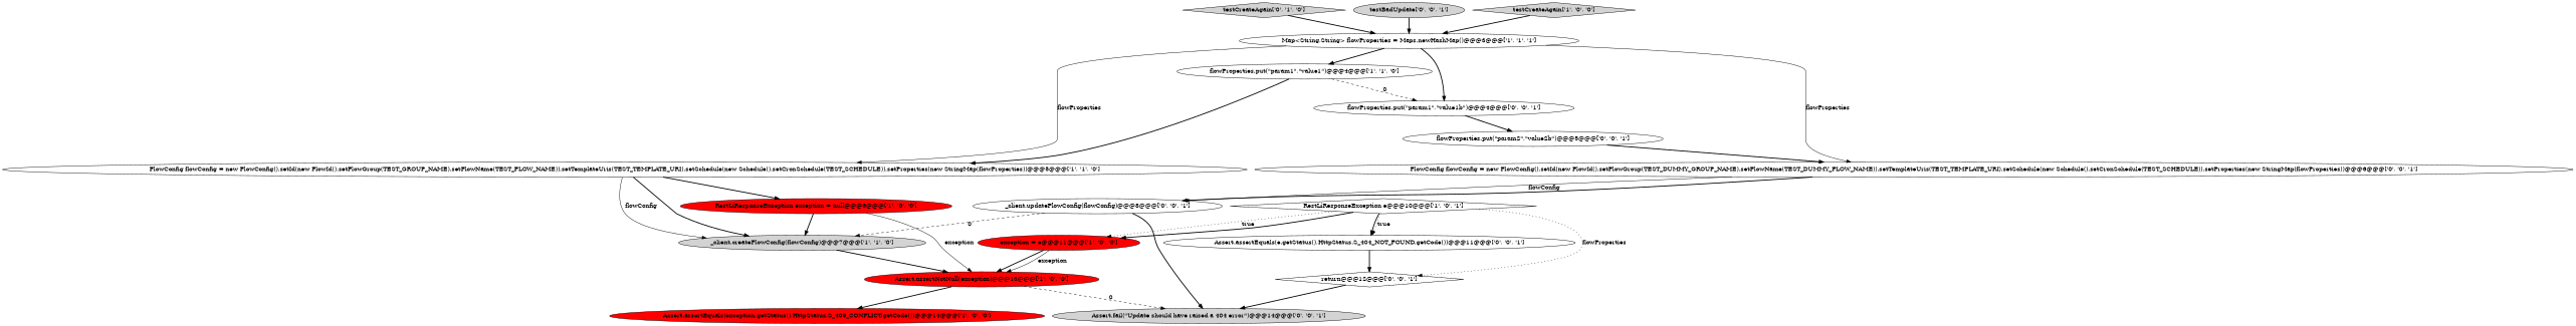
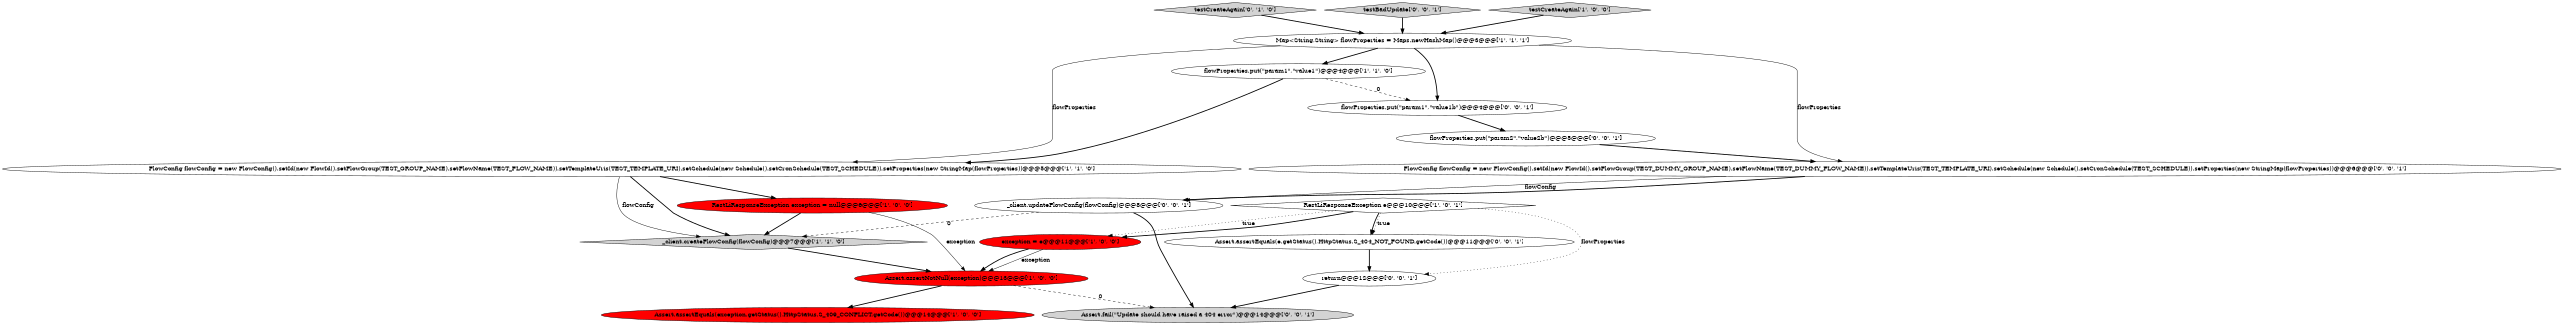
  digraph {
    node [fillcolor=white shape=ellipse style=filled]
    edge [style=bold]
    n1 [fillcolor=lightgray label="testCreateAgain['0', '1', '0']" shape=diamond]
    n2 [label="Map<String,String> flowProperties = Maps.newHashMap()@@@3@@@['1', '1', '1']"]
    n3 [label="flowProperties.put(\"param1\",\"value1\")@@@4@@@['1', '1', '0']"]
    n4 [label="FlowConfig flowConfig = new FlowConfig().setId(new FlowId().setFlowGroup(TEST_GROUP_NAME).setFlowName(TEST_FLOW_NAME)).setTemplateUris(TEST_TEMPLATE_URI).setSchedule(new Schedule().setCronSchedule(TEST_SCHEDULE)).setProperties(new StringMap(flowProperties))@@@5@@@['1', '1', '0']"]
    n5 [label="flowProperties.put(\"param1\",\"value1b\")@@@4@@@['0', '0', '1']"]
    n6 [label="FlowConfig flowConfig = new FlowConfig().setId(new FlowId().setFlowGroup(TEST_DUMMY_GROUP_NAME).setFlowName(TEST_DUMMY_FLOW_NAME)).setTemplateUris(TEST_TEMPLATE_URI).setSchedule(new Schedule().setCronSchedule(TEST_SCHEDULE)).setProperties(new StringMap(flowProperties))@@@6@@@['0', '0', '1']"]
    n7 [fillcolor=lightgray label="Assert.fail(\"Update should have raised a 404 error\")@@@14@@@['0', '0', '1']"]
    n8 [fillcolor=red label="RestLiResponseException exception = null@@@6@@@['1', '0', '0']"]
-   n9 [fillcolor=lightgray label="_client.createFlowConfig(flowConfig)@@@7@@@['1', '1', '0']"]
+   n9 [fillcolor=lightgray label="_client.createFlowConfig(flowConfig)@@@7@@@['1', '1', '0']" shape=diamond]
    n10 [label="flowProperties.put(\"param2\",\"value2b\")@@@5@@@['0', '0', '1']"]
    n11 [label="_client.updateFlowConfig(flowConfig)@@@8@@@['0', '0', '1']"]
    n12 [fillcolor=red label="Assert.assertNotNull(exception)@@@13@@@['1', '0', '0']"]
    n13 [fillcolor=red label="Assert.assertEquals(exception.getStatus(),HttpStatus.S_409_CONFLICT.getCode())@@@14@@@['1', '0', '0']"]
    n14 [fillcolor=red label="exception = e@@@11@@@['1', '0', '0']"]
-   n15 [label="return@@@12@@@['0', '0', '1']" shape=diamond]
-   n16 [fillcolor=lightgray label="testBadUpdate['0', '0', '1']"]
+   n15 [label="return@@@12@@@['0', '0', '1']"]
+   n16 [fillcolor=lightgray label="testBadUpdate['0', '0', '1']" shape=diamond]
    n17 [fillcolor=lightgray label="testCreateAgain['1', '0', '0']" shape=diamond]
    n18 [label="Assert.assertEquals(e.getStatus(),HttpStatus.S_404_NOT_FOUND.getCode())@@@11@@@['0', '0', '1']"]
    n19 [label="RestLiResponseException e@@@10@@@['1', '0', '1']" shape=diamond]
    n1 -> n2
    n2 -> n3
    n2 -> n4 [label=flowProperties style=solid]
    n2 -> n5
    n2 -> n6 [label=flowProperties style=solid]
    n3 -> n4
    n3 -> n5 [label=0 style=dashed]
    n4 -> n8
    n4 -> n9
    n4 -> n9 [label=flowConfig style=solid]
    n5 -> n10
    n6 -> n11 [label=flowConfig style=solid]
    n6 -> n11
    n8 -> n9
    n8 -> n12 [label=exception style=solid]
    n9 -> n12
    n10 -> n6
    n11 -> n7
    n11 -> n9 [label=0 style=dashed]
    n12 -> n7 [label=0 style=dashed]
    n12 -> n13
    n14 -> n12
    n14 -> n12 [label=exception style=solid]
    n15 -> n7
    n16 -> n2
    n17 -> n2
    n18 -> n15
    n19 -> n14 [label=true style=dotted]
    n19 -> n14
    n19 -> n15 [label=flowProperties style=dotted]
    n19 -> n18
    n19 -> n18 [label=true style=dotted]
  }
